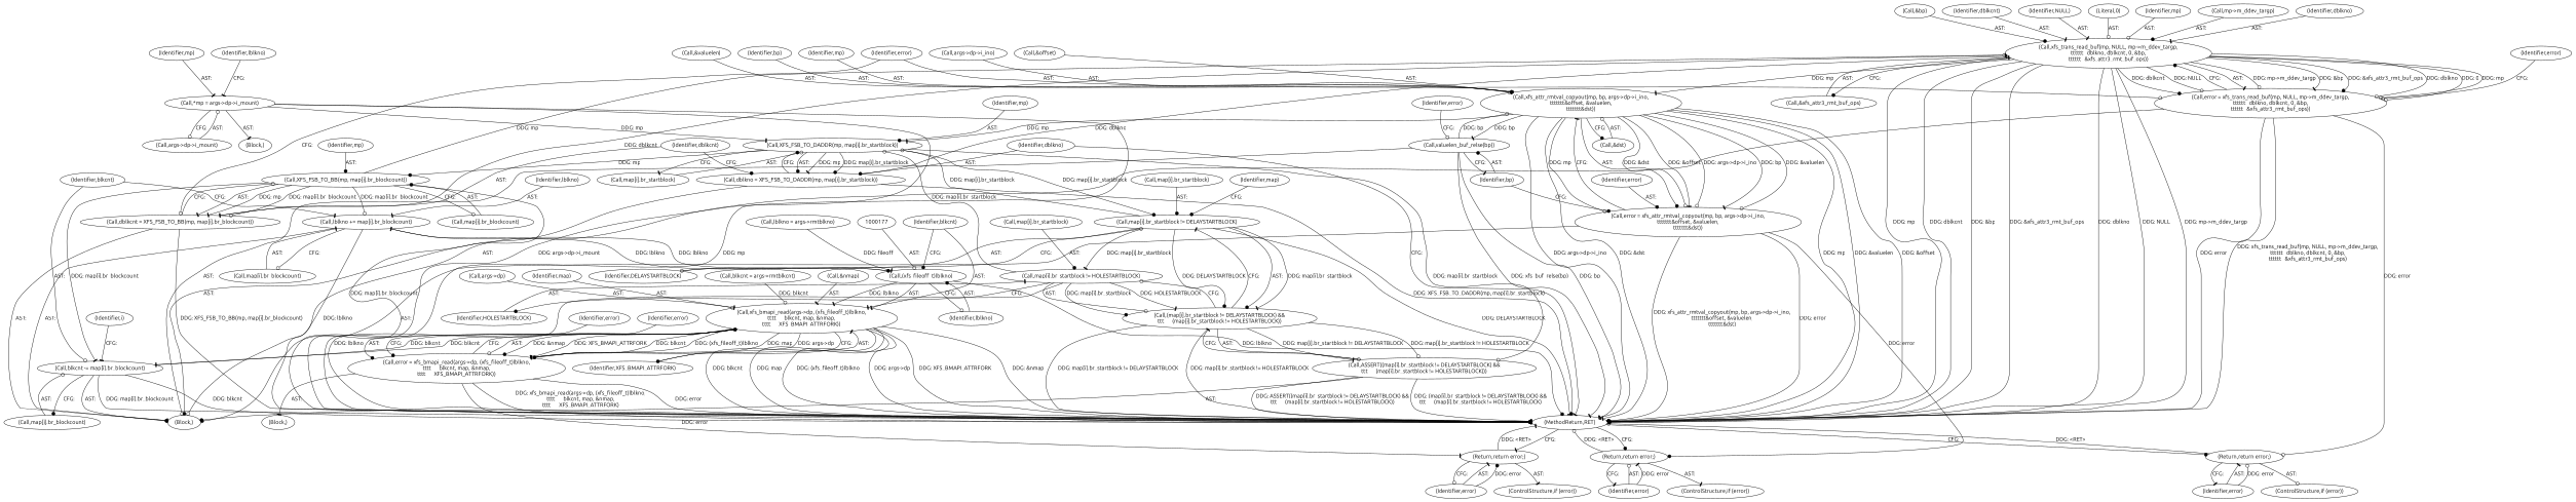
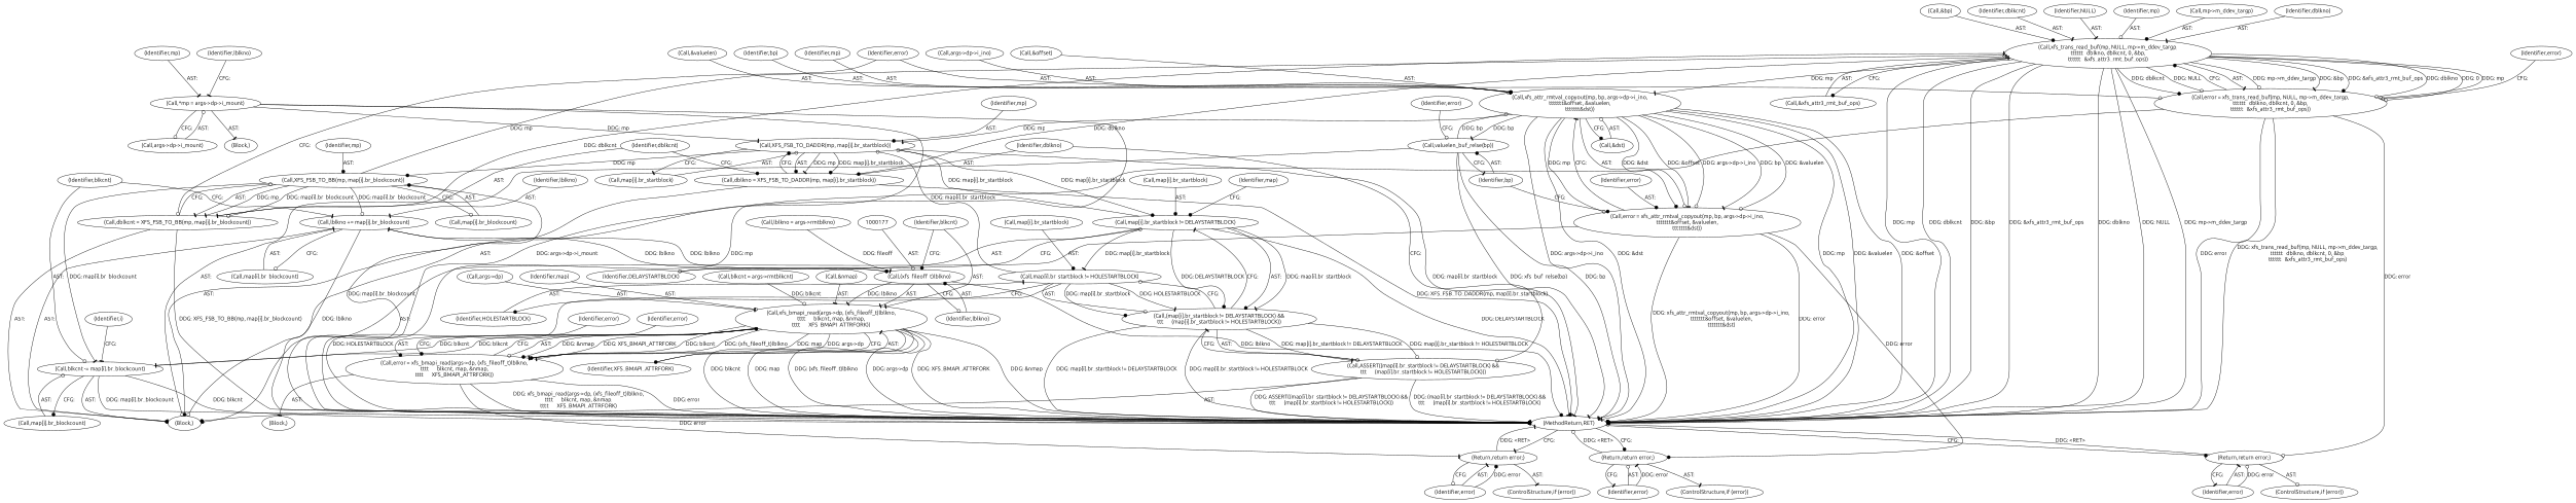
  digraph {
    fontname=Ubuntu
    node [fontname=Ubuntu]
    edge [arrowhead=tee fontname=Ubuntu]
    n1 [label="(Call,xfs_trans_read_buf(mp, NULL, mp->m_ddev_targp,\n\t\t\t\t\t\t   dblkno, dblkcnt, 0, &bp,\n\t\t\t\t\t\t   &xfs_attr3_rmt_buf_ops))"]
    n2 [label="(Call,xfs_attr_rmtval_copyout(mp, bp, args->dp->i_ino,\n\t\t\t\t\t\t\t&offset, &valuelen,\n\t\t\t\t\t\t\t&dst))"]
    n3 [label="(Call,error = xfs_trans_read_buf(mp, NULL, mp->m_ddev_targp,\n\t\t\t\t\t\t   dblkno, dblkcnt, 0, &bp,\n\t\t\t\t\t\t   &xfs_attr3_rmt_buf_ops))"]
    n4 [label="(Call,&xfs_attr3_rmt_buf_ops)"]
    n5 [label="(MethodReturn,RET)"]
    n6 [label="(Call,XFS_FSB_TO_DADDR(mp, map[i].br_startblock))"]
    n7 [label="(Call,valuelen_buf_relse(bp))"]
    n8 [label="(Call,error = xfs_attr_rmtval_copyout(mp, bp, args->dp->i_ino,\n\t\t\t\t\t\t\t&offset, &valuelen,\n\t\t\t\t\t\t\t&dst))"]
    n9 [label="(Call,&dst)"]
    n10 [label="(Block,)"]
    n11 [label="(Return,return error;)"]
    n12 [label="(Return,return error;)"]
    n13 [label="(Return,return error;)"]
    n14 [label="(Call,XFS_FSB_TO_BB(mp, map[i].br_blockcount))"]
    n15 [label="(Call,dblkcnt = XFS_FSB_TO_BB(mp, map[i].br_blockcount))"]
    n16 [label="(Call,lblkno += map[i].br_blockcount)"]
    n17 [label="(Call,blkcnt -= map[i].br_blockcount)"]
    n18 [label="(Call,map[i].br_blockcount)"]
    n19 [label="(Call,(xfs_fileoff_t)lblkno)"]
    n20 [label="(Call,map[i].br_blockcount)"]
    n21 [label="(Call,xfs_bmapi_read(args->dp, (xfs_fileoff_t)lblkno,\n\t\t\t\t       blkcnt, map, &nmap,\n\t\t\t\t       XFS_BMAPI_ATTRFORK))"]
    n22 [label="(Call,map[i].br_blockcount)"]
    n23 [label="(Call,dblkno = XFS_FSB_TO_DADDR(mp, map[i].br_startblock))"]
    n24 [label="(Call,map[i].br_startblock != DELAYSTARTBLOCK)"]
    n25 [label="(Call,map[i].br_startblock)"]
    n26 [label="(Call,map[i].br_startblock != HOLESTARTBLOCK)"]
    n27 [label="(Call,(map[i].br_startblock != DELAYSTARTBLOCK) &&\n\t\t\t       (map[i].br_startblock != HOLESTARTBLOCK))"]
    n28 [label="(Identifier,DELAYSTARTBLOCK)"]
    n29 [label="(Call,*mp = args->dp->i_mount)"]
    n30 [label="(Call,args->dp->i_mount)"]
    n31 [label="(Block,)"]
    n32 [label="(Identifier,bp)"]
    n33 [label="(Identifier,HOLESTARTBLOCK)"]
    n34 [label="(Call,ASSERT((map[i].br_startblock != DELAYSTARTBLOCK) &&\n\t\t\t       (map[i].br_startblock != HOLESTARTBLOCK)))"]
    n35 [label="(Identifier,error)"]
    n36 [label="(ControlStructure,if (error))"]
    n37 [label="(Identifier,lblkno)"]
    n38 [label="(Call,error = xfs_bmapi_read(args->dp, (xfs_fileoff_t)lblkno,\n\t\t\t\t       blkcnt, map, &nmap,\n\t\t\t\t       XFS_BMAPI_ATTRFORK))"]
    n39 [label="(Identifier,XFS_BMAPI_ATTRFORK)"]
    n40 [label="(Block,)"]
    n41 [label="(Identifier,error)"]
    n42 [label="(ControlStructure,if (error))"]
    n43 [label="(Identifier,error)"]
    n44 [label="(ControlStructure,if (error))"]
    n45 [label="(Identifier,dblkcnt)"]
    n46 [label="(Identifier,blkcnt)"]
    n47 [label="(Call,args->dp)"]
    n48 [label="(Identifier,error)"]
    n49 [label="(Identifier,error)"]
    n50 [label="(Identifier,map)"]
    n51 [label="(Call,map[i].br_startblock)"]
    n52 [label="(Call,&offset)"]
    n53 [label="(Identifier,lblkno)"]
    n54 [label="(Identifier,mp)"]
    n55 [label="(Call,&bp)"]
    n56 [label="(Identifier,dblkcnt)"]
    n57 [label="(Call,&valuelen)"]
    n58 [label="(Identifier,NULL)"]
    n59 [label="(Call,blkcnt = args->rmtblkcnt)"]
    n60 [label="(Identifier,bp)"]
    n61 [label="(Identifier,mp)"]
    n62 [label="(Identifier,error)"]
    n63 [label="(Identifier,error)"]
-   n64 [label="(Literal,0)"]
    n65 [label="(Identifier,mp)"]
    n66 [label="(Identifier,mp)"]
    n67 [label="(Identifier,dblkno)"]
    n68 [label="(Call,map[i].br_startblock)"]
    n69 [label="(Identifier,mp)"]
    n70 [label="(Call,lblkno = args->rmtblkno)"]
    n71 [label="(Identifier,map)"]
    n72 [label="(Call,&nmap)"]
    n73 [label="(Identifier,lblkno)"]
    n74 [label="(Identifier,blkcnt)"]
    n75 [label="(Identifier,error)"]
    n76 [label="(Identifier,i)"]
    n77 [label="(Call,mp->m_ddev_targp)"]
    n78 [label="(Identifier,error)"]
    n79 [label="(Identifier,dblkno)"]
    n80 [label="(Call,args->dp->i_ino)"]
    1000177
    n1 -> n2 [label="DDG: mp"]
    n1 -> n3 [label="AST: "]
    n1 -> n3 [arrowhead=odot label="DDG: mp->m_ddev_targp"]
    n1 -> n3 [label="DDG: &bp"]
    n1 -> n3 [arrowhead=dot label="DDG: &xfs_attr3_rmt_buf_ops"]
    n1 -> n3 [arrowhead=odot label="DDG: dblkno"]
    n1 -> n3 [arrowhead=odot label="DDG: 0"]
    n1 -> n3 [arrowhead=odot label="DDG: mp"]
    n1 -> n3 [arrowhead=dot label="DDG: dblkcnt"]
    n1 -> n3 [arrowhead=odot label="DDG: NULL"]
    n1 -> n4 [arrowhead=dot label="CFG: "]
    n1 -> n5 [arrowhead=dot label="DDG: mp"]
    n1 -> n5 [arrowhead=odot label="DDG: dblkcnt"]
    n1 -> n5 [arrowhead=odot label="DDG: &bp"]
    n1 -> n5 [arrowhead=odot label="DDG: &xfs_attr3_rmt_buf_ops"]
    n1 -> n5 [arrowhead=odot label="DDG: dblkno"]
    n1 -> n5 [arrowhead=odot label="DDG: NULL"]
    n1 -> n5 [arrowhead=dot label="DDG: mp->m_ddev_targp"]
    n2 -> n5 [label="DDG: args->dp->i_ino"]
    n2 -> n5 [label="DDG: &dst"]
    n2 -> n5 [arrowhead=odot label="DDG: mp"]
    n2 -> n5 [arrowhead=odot label="DDG: &valuelen"]
    n2 -> n5 [arrowhead=odot label="DDG: &offset"]
    n2 -> n6 [label="DDG: mp"]
    n2 -> n7 [label="DDG: bp"]
    n2 -> n8 [arrowhead=dot label="AST: "]
    n2 -> n8 [arrowhead=odot label="DDG: &dst"]
    n2 -> n8 [label="DDG: &offset"]
    n2 -> n8 [arrowhead=odot label="DDG: args->dp->i_ino"]
    n2 -> n8 [label="DDG: bp"]
    n2 -> n8 [arrowhead=odot label="DDG: &valuelen"]
    n2 -> n8 [arrowhead=odot label="DDG: mp"]
    n2 -> n9 [arrowhead=dot label="CFG: "]
    n3 -> n1 [arrowhead=dot label="CFG: "]
    n3 -> n5 [label="DDG: xfs_trans_read_buf(mp, NULL, mp->m_ddev_targp,\n\t\t\t\t\t\t   dblkno, dblkcnt, 0, &bp,\n\t\t\t\t\t\t   &xfs_attr3_rmt_buf_ops)"]
    n3 -> n5 [arrowhead=odot label="DDG: error"]
    n3 -> n10 [arrowhead=odot label="AST: "]
    n3 -> n11 [arrowhead=odot label="DDG: error"]
    n4 -> n1 [label="AST: "]
    n5 -> n11 [arrowhead=dot label="CFG: "]
    n5 -> n12 [label="CFG: "]
    n5 -> n13 [arrowhead=dot label="CFG: "]
    n6 -> n5 [label="DDG: map[i].br_startblock"]
    n6 -> n14 [arrowhead=dot label="DDG: mp"]
    n6 -> n23 [arrowhead=dot label="AST: "]
    n6 -> n23 [label="DDG: mp"]
    n6 -> n23 [arrowhead=dot label="DDG: map[i].br_startblock"]
    n6 -> n24 [arrowhead=dot label="DDG: map[i].br_startblock"]
    n6 -> n25 [label="CFG: "]
    n7 -> n2 [arrowhead=odot label="DDG: bp"]
    n7 -> n5 [label="DDG: bp"]
    n7 -> n5 [label="DDG: xfs_buf_relse(bp)"]
    n7 -> n10 [arrowhead=odot label="AST: "]
    n7 -> n32 [label="CFG: "]
    n8 -> n2 [label="CFG: "]
    n8 -> n5 [arrowhead=dot label="DDG: xfs_attr_rmtval_copyout(mp, bp, args->dp->i_ino,\n\t\t\t\t\t\t\t&offset, &valuelen,\n\t\t\t\t\t\t\t&dst)"]
    n8 -> n5 [arrowhead=dot label="DDG: error"]
    n8 -> n10 [arrowhead=dot label="AST: "]
    n8 -> n13 [arrowhead=dot label="DDG: error"]
    n9 -> n2 [arrowhead=odot label="AST: "]
    n11 -> n5 [arrowhead=odot label="DDG: <RET>"]
    n11 -> n35 [label="CFG: "]
    n11 -> n36 [arrowhead=odot label="AST: "]
    n12 -> n5 [label="DDG: <RET>"]
    n12 -> n41 [arrowhead=odot label="CFG: "]
    n12 -> n42 [label="AST: "]
    n13 -> n5 [arrowhead=odot label="DDG: <RET>"]
    n13 -> n43 [label="CFG: "]
    n13 -> n44 [label="AST: "]
    n14 -> n1 [arrowhead=odot label="DDG: mp"]
    n14 -> n5 [arrowhead=dot label="DDG: map[i].br_blockcount"]
    n14 -> n15 [label="AST: "]
    n14 -> n15 [label="DDG: mp"]
    n14 -> n15 [arrowhead=odot label="DDG: map[i].br_blockcount"]
    n14 -> n16 [arrowhead=odot label="DDG: map[i].br_blockcount"]
    n14 -> n17 [label="DDG: map[i].br_blockcount"]
    n14 -> n18 [arrowhead=odot label="CFG: "]
    n15 -> n1 [label="DDG: dblkcnt"]
    n15 -> n5 [arrowhead=dot label="DDG: XFS_FSB_TO_BB(mp, map[i].br_blockcount)"]
    n15 -> n10 [label="AST: "]
    n15 -> n14 [arrowhead=odot label="CFG: "]
    n16 -> n5 [label="DDG: lblkno"]
    n16 -> n10 [arrowhead=odot label="AST: "]
    n16 -> n19 [arrowhead=dot label="DDG: lblkno"]
    n16 -> n20 [arrowhead=odot label="CFG: "]
    n17 -> n5 [arrowhead=odot label="DDG: blkcnt"]
    n17 -> n5 [label="DDG: map[i].br_blockcount"]
    n17 -> n10 [arrowhead=dot label="AST: "]
    n17 -> n21 [arrowhead=dot label="DDG: blkcnt"]
    n17 -> n22 [arrowhead=dot label="CFG: "]
    n18 -> n14 [arrowhead=dot label="AST: "]
    n19 -> n5 [arrowhead=dot label="DDG: lblkno"]
    n19 -> n16 [label="DDG: lblkno"]
    n19 -> n21 [label="AST: "]
    n19 -> n21 [label="DDG: lblkno"]
    n19 -> n37 [arrowhead=odot label="CFG: "]
    n20 -> n16 [label="AST: "]
    n21 -> n5 [arrowhead=odot label="DDG: &nmap"]
    n21 -> n5 [arrowhead=dot label="DDG: blkcnt"]
    n21 -> n5 [label="DDG: map"]
    n21 -> n5 [arrowhead=dot label="DDG: (xfs_fileoff_t)lblkno"]
    n21 -> n5 [label="DDG: args->dp"]
    n21 -> n5 [arrowhead=dot label="DDG: XFS_BMAPI_ATTRFORK"]
    n21 -> n17 [label="DDG: blkcnt"]
    n21 -> n38 [arrowhead=odot label="AST: "]
    n21 -> n38 [arrowhead=dot label="DDG: &nmap"]
    n21 -> n38 [label="DDG: XFS_BMAPI_ATTRFORK"]
    n21 -> n38 [arrowhead=dot label="DDG: blkcnt"]
    n21 -> n38 [arrowhead=odot label="DDG: (xfs_fileoff_t)lblkno"]
    n21 -> n38 [label="DDG: map"]
    n21 -> n38 [label="DDG: args->dp"]
    n21 -> n39 [arrowhead=dot label="CFG: "]
    n22 -> n17 [arrowhead=odot label="AST: "]
    n23 -> n1 [label="DDG: dblkno"]
    n23 -> n5 [arrowhead=dot label="DDG: XFS_FSB_TO_DADDR(mp, map[i].br_startblock)"]
    n23 -> n6 [arrowhead=dot label="CFG: "]
    n23 -> n10 [arrowhead=dot label="AST: "]
    n24 -> n5 [label="DDG: DELAYSTARTBLOCK"]
    n24 -> n6 [arrowhead=odot label="DDG: map[i].br_startblock"]
    n24 -> n26 [label="DDG: map[i].br_startblock"]
    n24 -> n27 [arrowhead=dot label="AST: "]
    n24 -> n27 [label="DDG: map[i].br_startblock"]
    n24 -> n27 [arrowhead=dot label="DDG: DELAYSTARTBLOCK"]
    n24 -> n28 [arrowhead=odot label="CFG: "]
    n25 -> n6 [arrowhead=odot label="AST: "]
-   n26 -> n5 [arrowhead=odot label="DDG: lblkno"]
+   n26 -> n5 [arrowhead=odot label="DDG: HOLESTARTBLOCK"]
    n26 -> n6 [arrowhead=odot label="DDG: map[i].br_startblock"]
    n26 -> n27 [arrowhead=odot label="AST: "]
    n26 -> n27 [arrowhead=dot label="DDG: map[i].br_startblock"]
    n26 -> n27 [label="DDG: HOLESTARTBLOCK"]
    n26 -> n33 [arrowhead=dot label="CFG: "]
    n27 -> n5 [arrowhead=odot label="DDG: map[i].br_startblock != DELAYSTARTBLOCK"]
    n27 -> n5 [label="DDG: map[i].br_startblock != HOLESTARTBLOCK"]
    n27 -> n24 [label="CFG: "]
    n27 -> n26 [arrowhead=odot label="CFG: "]
    n27 -> n34 [arrowhead=odot label="AST: "]
    n27 -> n34 [label="DDG: map[i].br_startblock != DELAYSTARTBLOCK"]
    n27 -> n34 [arrowhead=odot label="DDG: map[i].br_startblock != HOLESTARTBLOCK"]
    n28 -> n24 [arrowhead=odot label="AST: "]
    n29 -> n5 [label="DDG: args->dp->i_mount"]
    n29 -> n5 [arrowhead=odot label="DDG: mp"]
    n29 -> n6 [label="DDG: mp"]
    n29 -> n30 [arrowhead=odot label="CFG: "]
    n29 -> n31 [label="AST: "]
    n30 -> n29 [arrowhead=odot label="AST: "]
    n32 -> n7 [arrowhead=dot label="AST: "]
    n32 -> n8 [arrowhead=dot label="CFG: "]
    n33 -> n26 [label="AST: "]
    n34 -> n5 [arrowhead=dot label="DDG: (map[i].br_startblock != DELAYSTARTBLOCK) &&\n\t\t\t       (map[i].br_startblock != HOLESTARTBLOCK)"]
    n34 -> n5 [label="DDG: ASSERT((map[i].br_startblock != DELAYSTARTBLOCK) &&\n\t\t\t       (map[i].br_startblock != HOLESTARTBLOCK))"]
    n34 -> n10 [arrowhead=dot label="AST: "]
    n34 -> n27 [label="CFG: "]
    n35 -> n11 [label="AST: "]
    n35 -> n11 [arrowhead=odot label="DDG: error"]
    n37 -> n19 [arrowhead=dot label="AST: "]
    n38 -> n5 [arrowhead=odot label="DDG: xfs_bmapi_read(args->dp, (xfs_fileoff_t)lblkno,\n\t\t\t\t       blkcnt, map, &nmap,\n\t\t\t\t       XFS_BMAPI_ATTRFORK)"]
    n38 -> n5 [label="DDG: error"]
    n38 -> n12 [label="DDG: error"]
    n38 -> n21 [arrowhead=odot label="CFG: "]
    n38 -> n40 [label="AST: "]
    n39 -> n21 [label="AST: "]
    n41 -> n12 [label="AST: "]
    n41 -> n12 [arrowhead=dot label="DDG: error"]
    n43 -> n13 [arrowhead=odot label="AST: "]
    n43 -> n13 [label="DDG: error"]
    n45 -> n15 [label="AST: "]
    n45 -> n23 [arrowhead=dot label="CFG: "]
    n46 -> n19 [arrowhead=dot label="CFG: "]
    n46 -> n21 [label="AST: "]
    n47 -> n21 [label="AST: "]
    n48 -> n38 [arrowhead=dot label="AST: "]
    n49 -> n38 [arrowhead=dot label="CFG: "]
    n50 -> n21 [arrowhead=odot label="AST: "]
    n51 -> n26 [arrowhead=dot label="AST: "]
    n52 -> n2 [arrowhead=odot label="AST: "]
    n53 -> n29 [label="CFG: "]
    n54 -> n14 [arrowhead=dot label="AST: "]
    n55 -> n1 [arrowhead=dot label="AST: "]
    n56 -> n1 [label="AST: "]
    n57 -> n2 [arrowhead=odot label="AST: "]
    n58 -> n1 [label="AST: "]
    n59 -> n21 [arrowhead=odot label="DDG: blkcnt"]
    n60 -> n2 [arrowhead=dot label="AST: "]
    n61 -> n2 [arrowhead=odot label="AST: "]
    n62 -> n8 [arrowhead=dot label="AST: "]
    n63 -> n3 [arrowhead=odot label="CFG: "]
-   n64 -> n1 [arrowhead=odot label="AST: "]
    n65 -> n6 [arrowhead=dot label="AST: "]
    n66 -> n1 [arrowhead=odot label="AST: "]
    n67 -> n23 [arrowhead=dot label="AST: "]
    n67 -> n34 [arrowhead=odot label="CFG: "]
    n68 -> n24 [arrowhead=dot label="AST: "]
    n69 -> n29 [label="AST: "]
    n70 -> n19 [label="DDG: fileoff"]
    n71 -> n24 [arrowhead=dot label="CFG: "]
    n72 -> n21 [label="AST: "]
    n73 -> n16 [label="AST: "]
    n74 -> n16 [label="CFG: "]
    n74 -> n17 [arrowhead=odot label="AST: "]
    n75 -> n7 [arrowhead=odot label="CFG: "]
    n76 -> n17 [label="CFG: "]
    n77 -> n1 [arrowhead=dot label="AST: "]
    n78 -> n3 [arrowhead=odot label="AST: "]
    n78 -> n15 [arrowhead=odot label="CFG: "]
    n79 -> n1 [label="AST: "]
    n80 -> n2 [label="AST: "]
    1000177 -> n19 [arrowhead=odot label="AST: "]
  }
